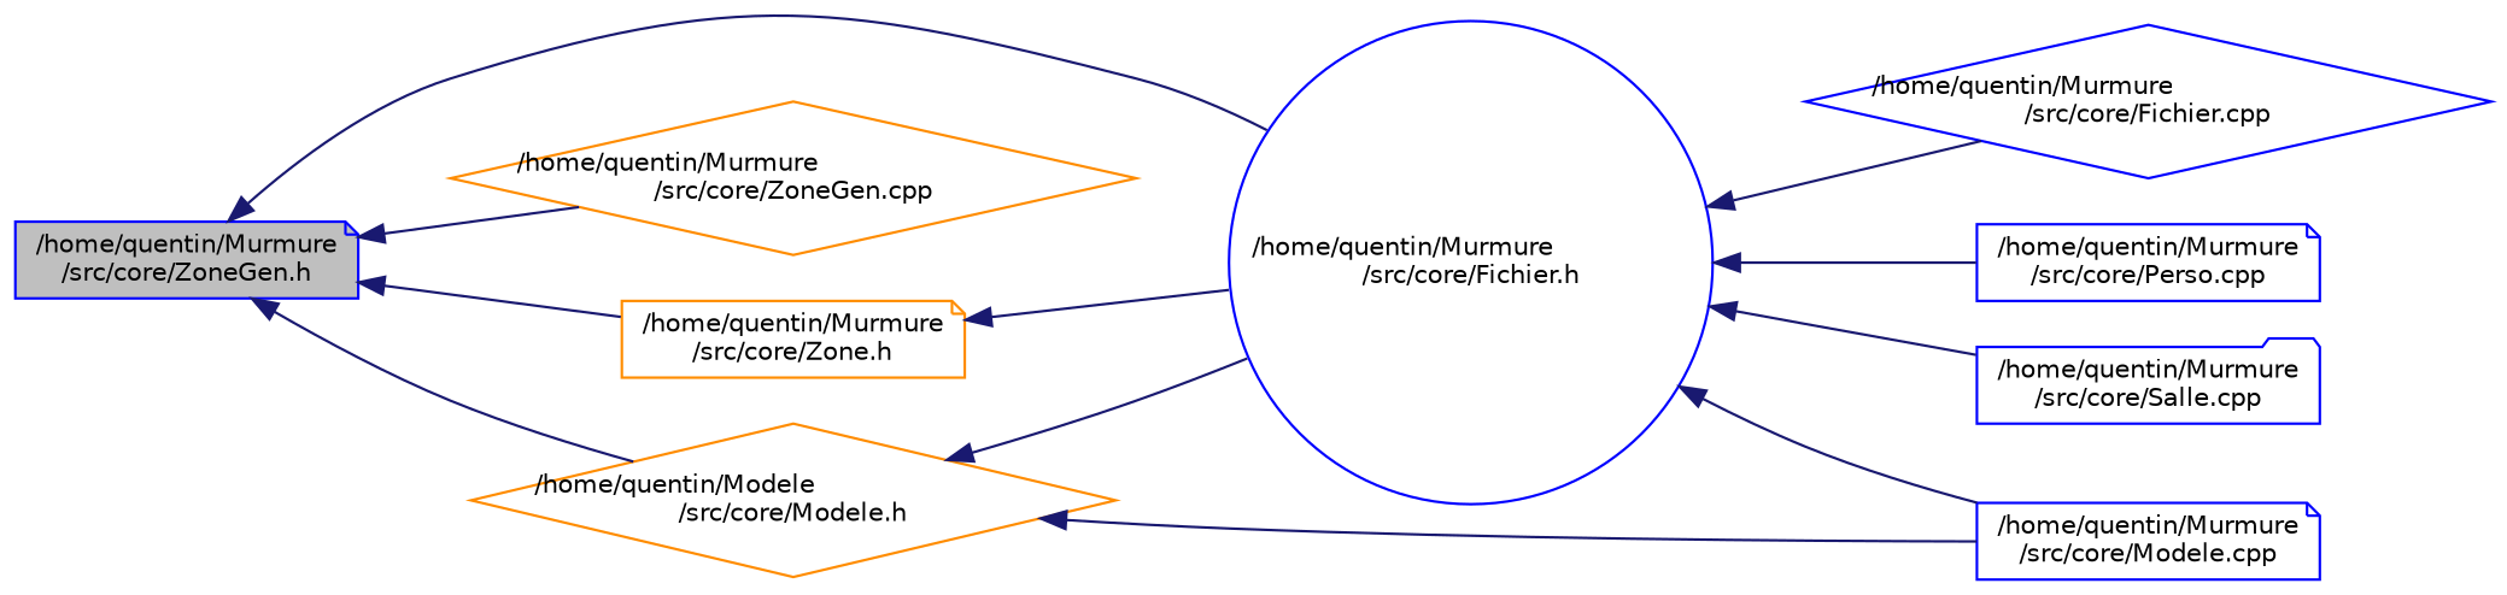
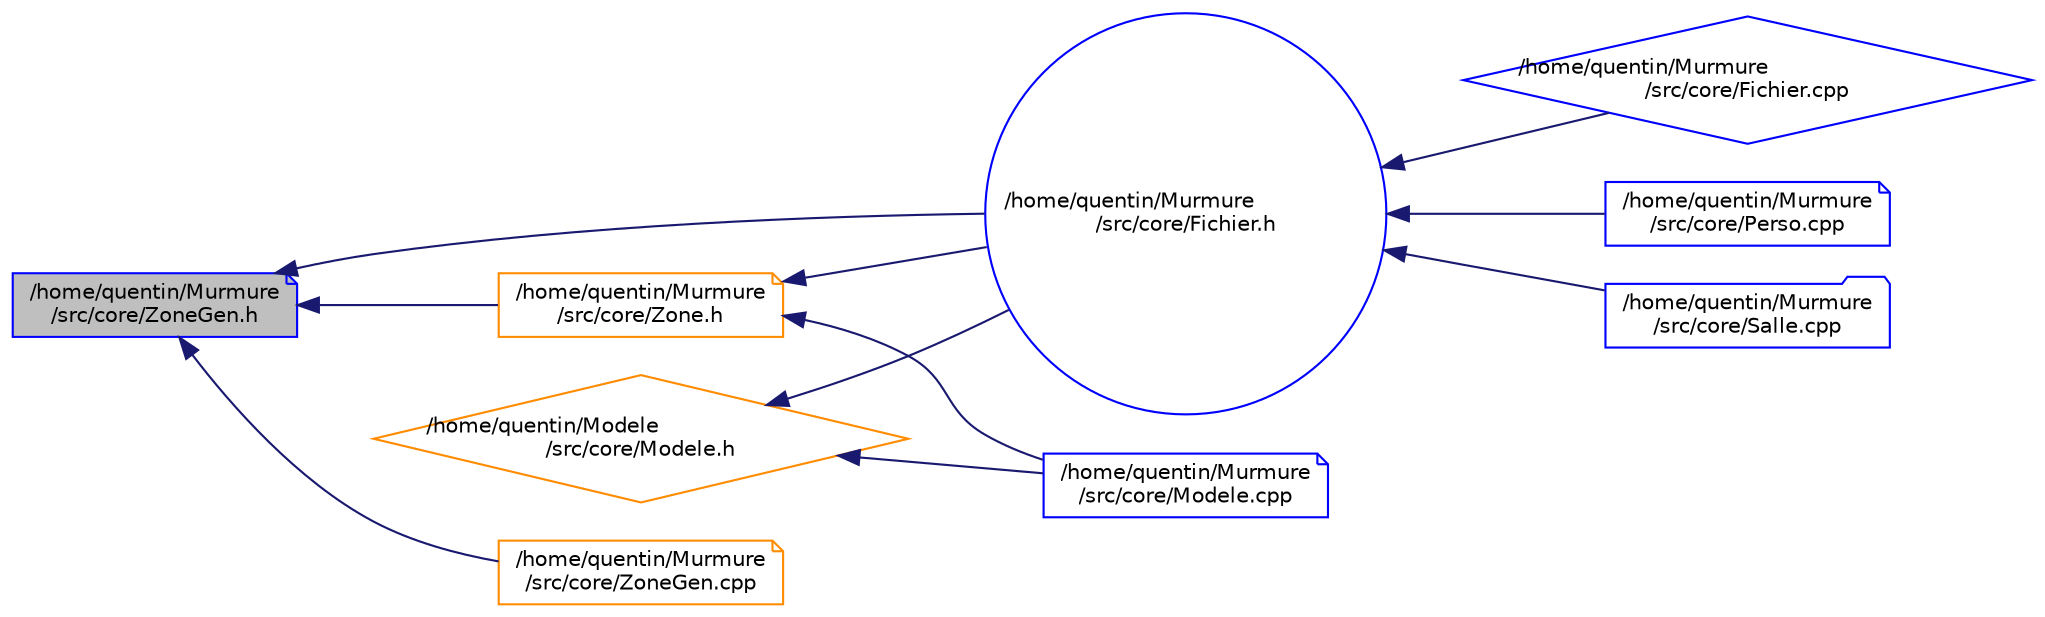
  digraph {
    rankdir=LR
    node [color=blue fillcolor=white fontname=Helvetica fontsize=10 shape=note style=filled]
    edge [color=midnightblue dir=back fontname=Helvetica fontsize=10 labelfontname=Helvetica labelfontsize=10 style=solid]
    n1 [fillcolor=grey75 fontcolor=black height=0.2 label="/home/quentin/Murmure\l/src/core/ZoneGen.h" width=0.4]
    n2 [height=0.2 label="/home/quentin/Murmure\l/src/core/Fichier.h" shape=circle width=0.4]
-   n3 [color=darkorange height=0.2 label="/home/quentin/Murmure\l/src/core/ZoneGen.cpp" shape=diamond width=0.4]
+   n3 [color=darkorange height=0.2 label="/home/quentin/Murmure\l/src/core/ZoneGen.cpp" width=0.4]
    n4 [color=darkorange height=0.2 label="/home/quentin/Murmure\l/src/core/Zone.h" width=0.4]
    n5 [color=darkorange height=0.2 label="/home/quentin/Modele\l/src/core/Modele.h" shape=diamond width=0.4]
    n6 [height=0.2 label="/home/quentin/Murmure\l/src/core/Fichier.cpp" shape=diamond width=0.4]
    n7 [height=0.2 label="/home/quentin/Murmure\l/src/core/Modele.cpp" width=0.4]
    n8 [height=0.2 label="/home/quentin/Murmure\l/src/core/Perso.cpp" width=0.4]
    n9 [height=0.2 label="/home/quentin/Murmure\l/src/core/Salle.cpp" shape=folder width=0.4]
    n1 -> n2
    n1 -> n3
    n1 -> n4
-   n1 -> n5
    n2 -> n6
-   n2 -> n7
+   n4 -> n7
    n2 -> n8
    n2 -> n9
    n4 -> n2
    n5 -> n2
    n5 -> n7
  }
